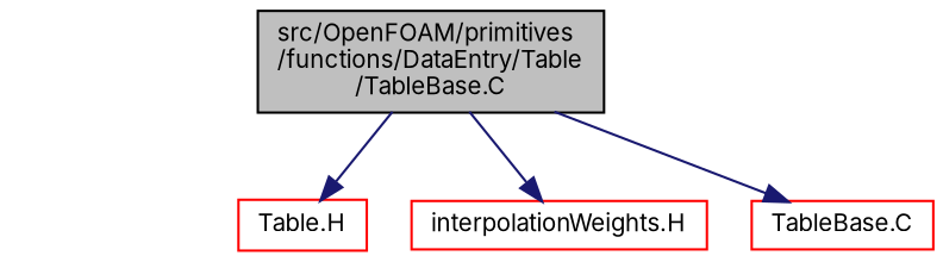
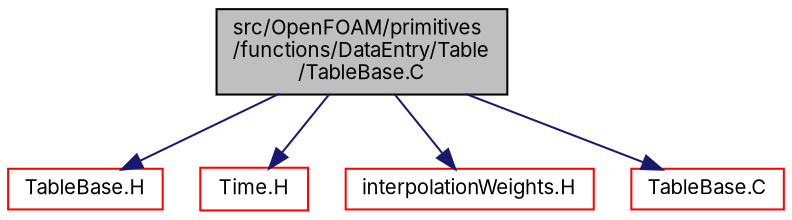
  digraph {
    fontname=Inter
    node [color=red fontname=Inter fontsize=10 shape=record]
    edge [color=midnightblue fontname=Inter fontsize=10 labelfontname=FreeSans labelfontsize=10 style=solid]
    n1 [color=black fillcolor=grey75 fontcolor=black height=0.2 label="src/OpenFOAM/primitives\l/functions/DataEntry/Table\l/TableBase.C" style=filled width=0.4]
-   n3 [height=0.2 label="Table.H" width=0.4]
+   n2 [height=0.2 label="TableBase.H" width=0.4]
+   n3 [height=0.2 label="Time.H" width=0.4]
    n4 [height=0.2 label="interpolationWeights.H" width=0.4]
    n5 [height=0.2 label="TableBase.C" width=0.4]
+   n1 -> n2
    n1 -> n3
    n1 -> n4
    n1 -> n5
  }
